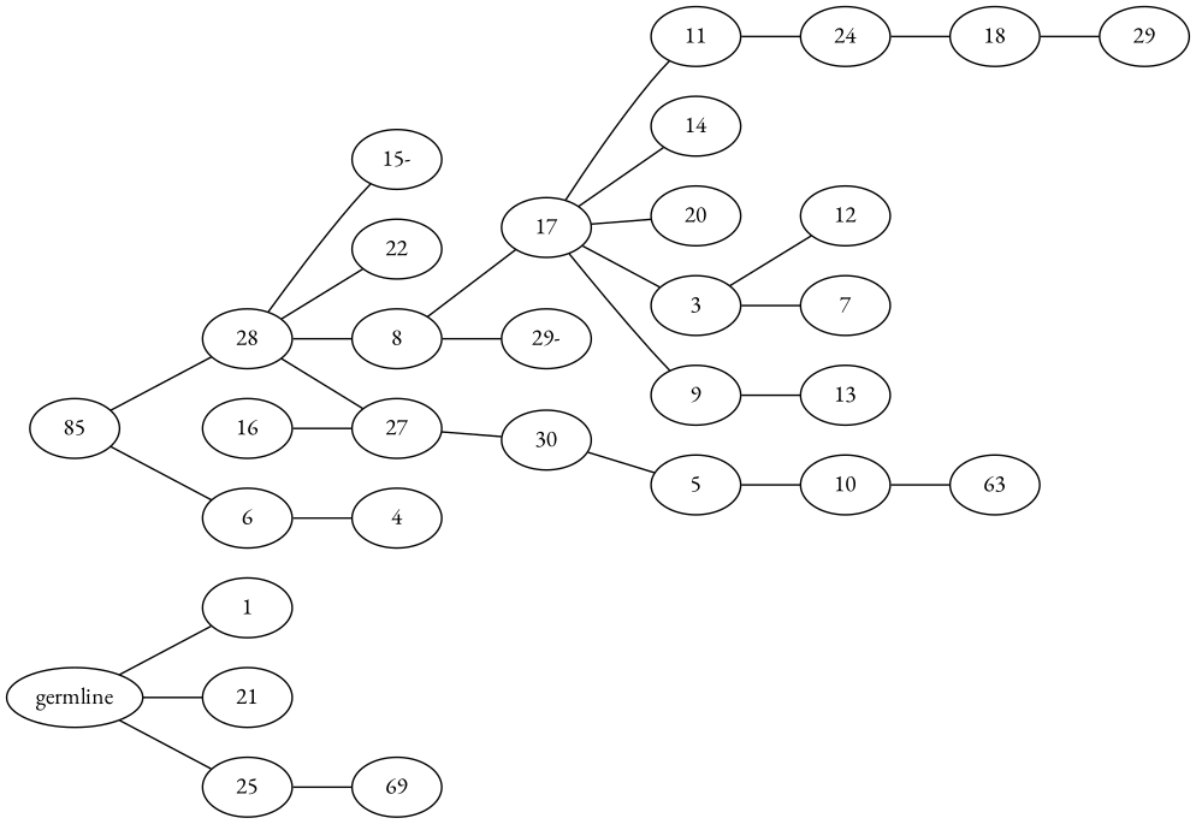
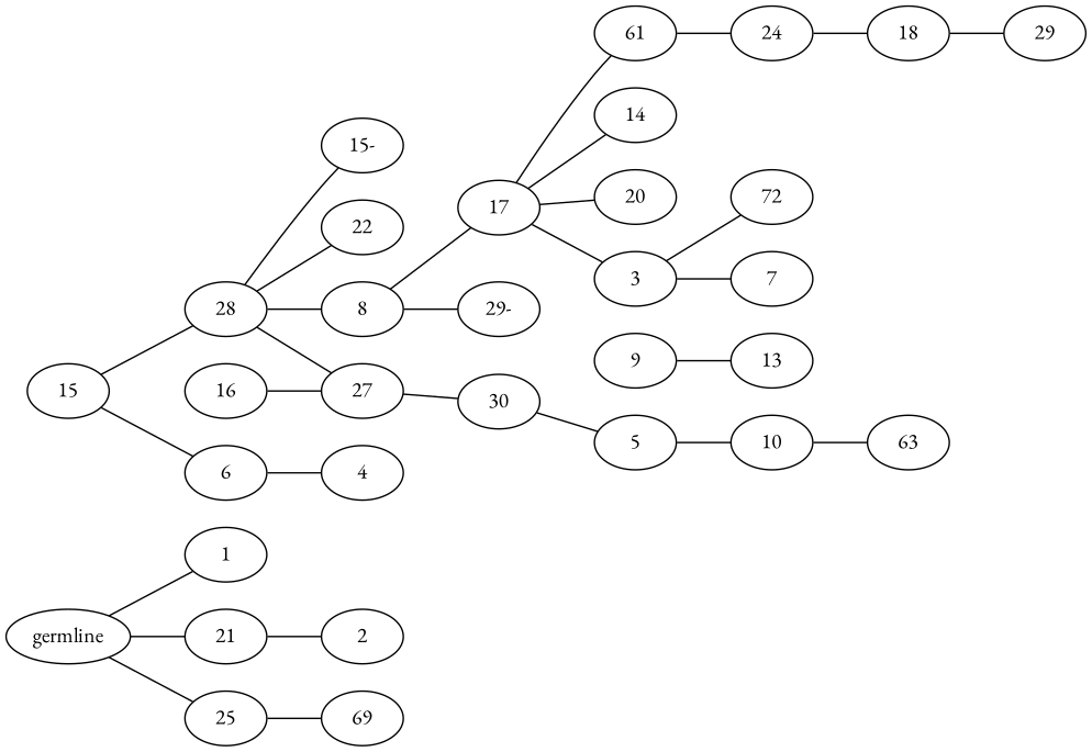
  graph {
    fontname="EB Garamond"
    rankdir=LR
    node [fontname="EB Garamond"]
    edge [fontname="EB Garamond"]
    n1 [label=germline]
    n2 [label=1]
    n3 [label=21]
    n4 [label=25]
+   n5 [label=2]
    n6 [label=69]
-   n7 [label=85]
+   n7 [label=15]
    n8 [label=28]
    n9 [label=6]
    n10 [label="15-"]
    n11 [label=22]
    n12 [label=8]
    n13 [label=27]
    n14 [label=4]
    n15 [label=16]
    n16 [label=17]
    n17 [label="29-"]
    n18 [label=30]
    n19 [label=5]
    n20 [label=10]
    n21 [label=63]
-   n22 [label=11]
+   n22 [label=61]
    n23 [label=14]
    n24 [label=20]
    n25 [label=3]
    n26 [label=9]
    n27 [label=24]
-   n28 [label=12]
+   n28 [label=72]
    n29 [label=7]
    n30 [label=13]
    n31 [label=18]
    n32 [label=29]
    n1 -- n2
    n1 -- n3
    n1 -- n4
+   n3 -- n5
    n4 -- n6
    n7 -- n8
    n7 -- n9
    n8 -- n10
    n8 -- n11
    n8 -- n12
    n8 -- n13
    n9 -- n14
    n12 -- n16
    n12 -- n17
    n13 -- n18
    n15 -- n13
    n16 -- n22
    n16 -- n23
    n16 -- n24
    n16 -- n25
-   n16 -- n26
    n18 -- n19
    n19 -- n20
    n20 -- n21
    n22 -- n27
    n25 -- n28
    n25 -- n29
    n26 -- n30
    n27 -- n31
    n31 -- n32
  }
